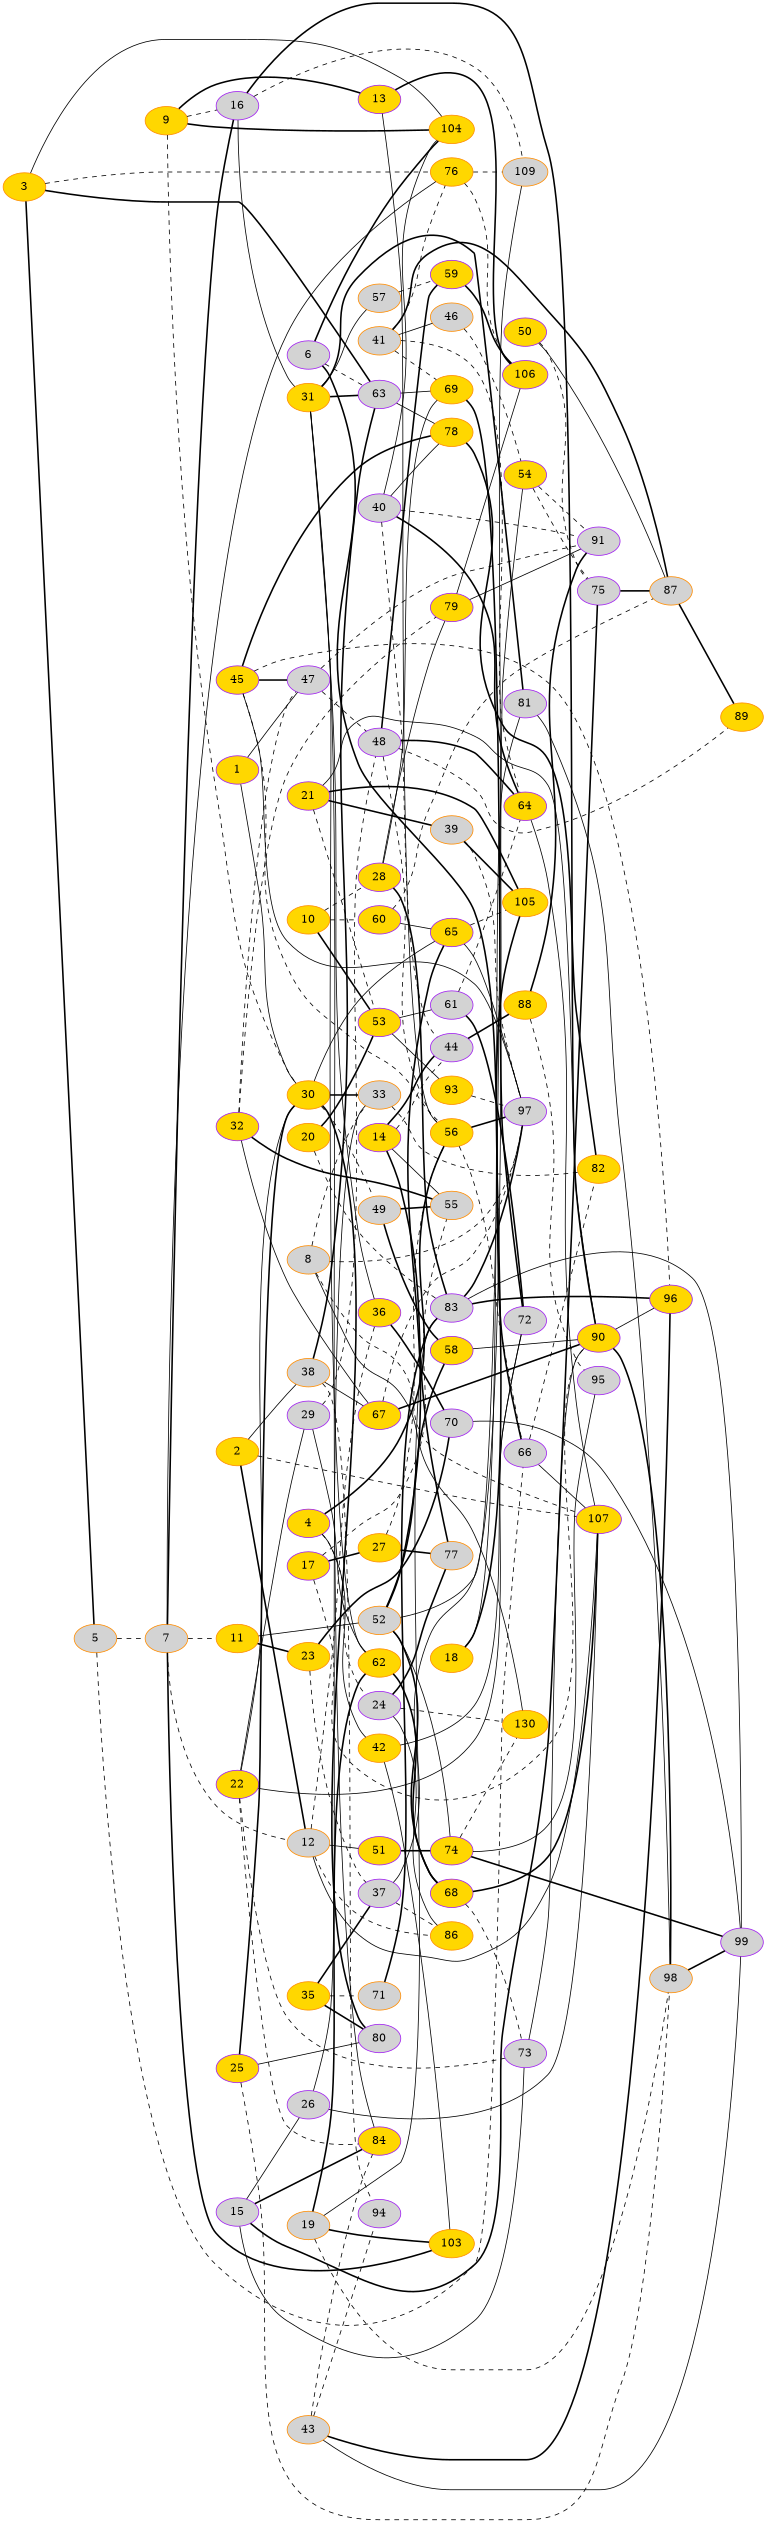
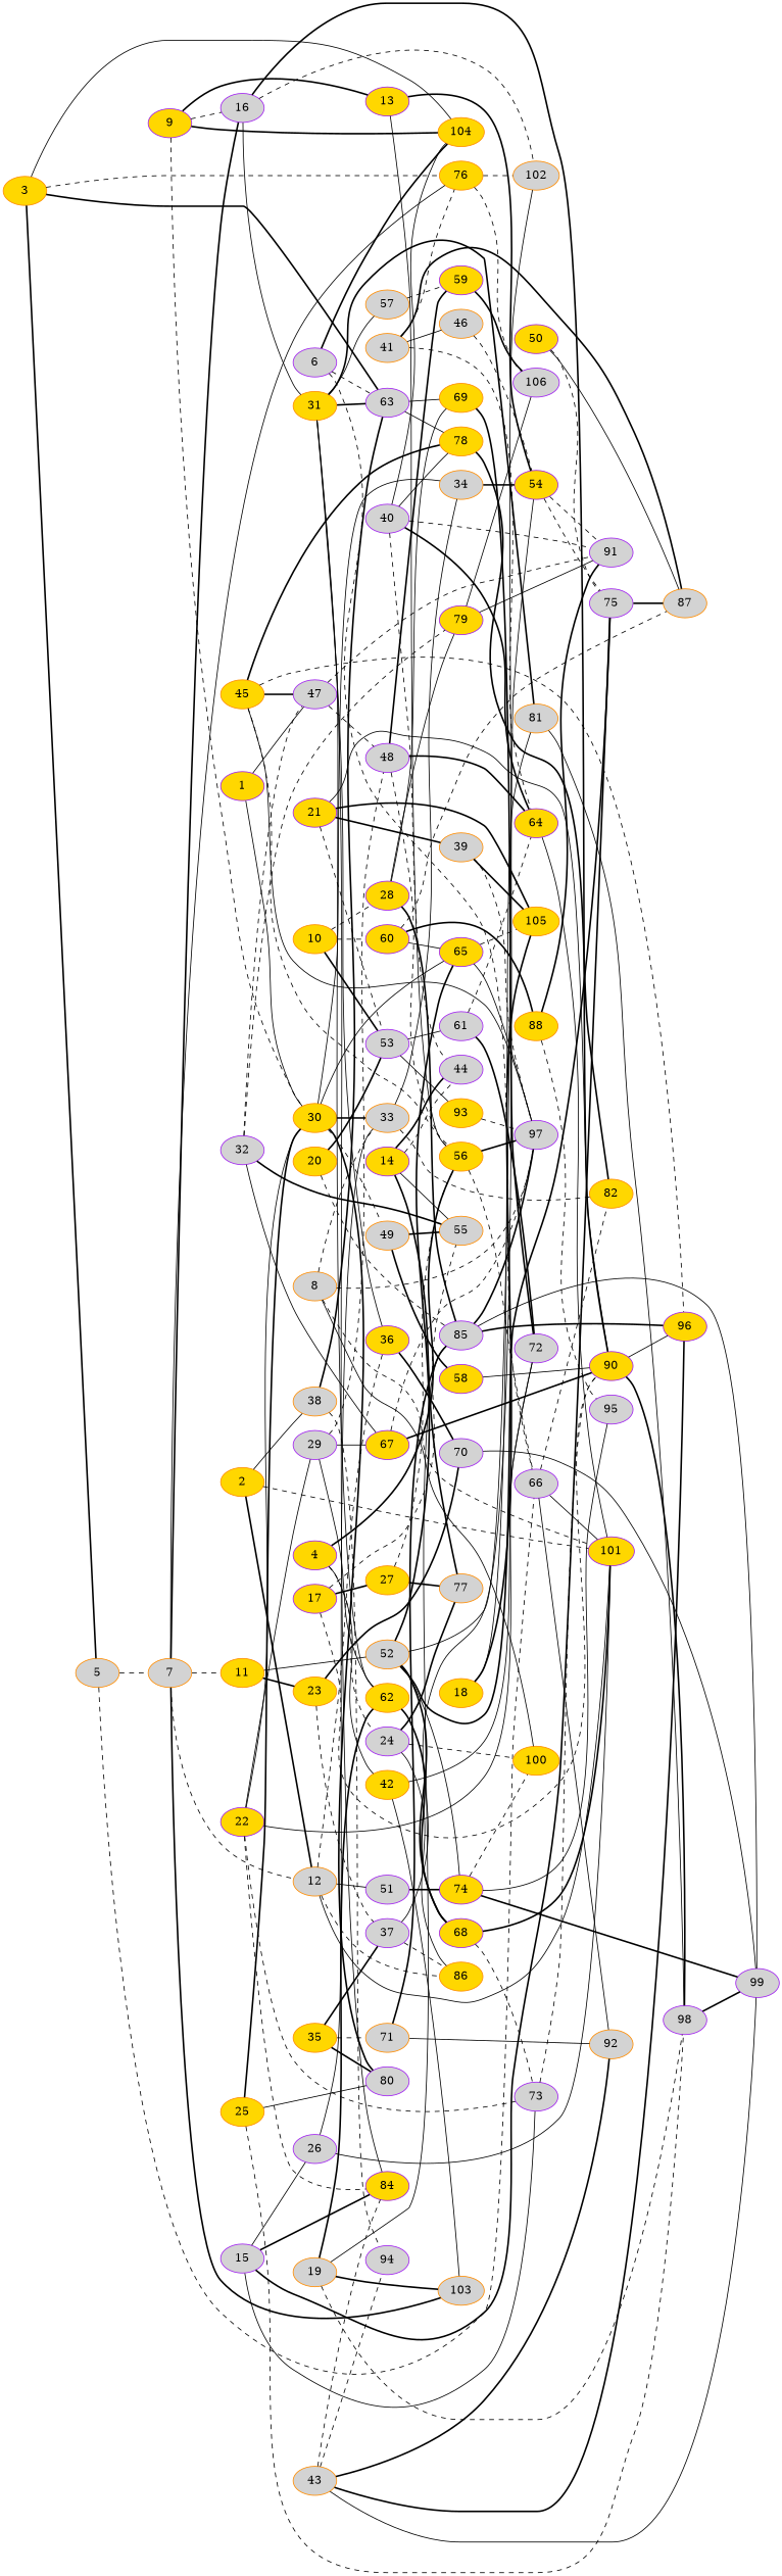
  graph {
    fontname="DejaVu Serif"
    rankdir=LR
    node [color=purple fillcolor=gold fontname="DejaVu Serif" style=filled]
    edge [fontname="DejaVu Serif" style=bold]
    30 [color=darkorange]
    1
    47 [fillcolor=lightgrey]
    33 [color=darkorange fillcolor=lightgrey]
    80 [fillcolor=lightgrey]
+   34 [color=darkorange fillcolor=lightgrey]
    49 [color=darkorange fillcolor=lightgrey]
    65
    48 [fillcolor=lightgrey]
    91 [fillcolor=lightgrey]
    2 [color=darkorange]
    12 [color=darkorange fillcolor=lightgrey]
    38 [color=darkorange fillcolor=lightgrey]
-   101 [label=107]
+   101
    36
-   51
+   51 [fillcolor=lightgrey]
    86 [color=darkorange]
    63 [fillcolor=lightgrey]
    67
    94 [fillcolor=lightgrey]
    3 [color=darkorange]
    5 [color=darkorange fillcolor=lightgrey]
    76 [color=darkorange]
    104 [color=darkorange]
    7 [color=darkorange fillcolor=lightgrey]
    66 [fillcolor=lightgrey]
    69 [color=darkorange]
    78 [color=darkorange]
-   106
-   102 [color=darkorange fillcolor=lightgrey label=109]
+   106 [fillcolor=lightgrey]
+   102 [color=darkorange fillcolor=lightgrey]
    24 [fillcolor=lightgrey]
    4
    42 [color=darkorange]
    56 [color=darkorange]
-   100 [color=darkorange label=130]
+   100 [color=darkorange]
    77 [color=darkorange fillcolor=lightgrey]
-   103 [color=darkorange]
+   103 [color=darkorange fillcolor=lightgrey]
    72 [fillcolor=lightgrey]
    97 [fillcolor=lightgrey]
    11 [color=darkorange]
    16 [fillcolor=lightgrey]
    82 [color=darkorange]
+   92 [color=darkorange fillcolor=lightgrey]
    6 [fillcolor=lightgrey]
    23 [color=darkorange]
    52 [color=darkorange fillcolor=lightgrey]
    31 [color=darkorange]
    90
    8 [color=darkorange fillcolor=lightgrey]
-   9 [color=darkorange]
+   9
    13
    10 [color=darkorange]
    28
-   53
+   53 [fillcolor=lightgrey]
    60
-   85 [fillcolor=lightgrey label=83]
+   85 [fillcolor=lightgrey]
    79
    61 [fillcolor=lightgrey]
    93 [color=darkorange]
    87 [color=darkorange fillcolor=lightgrey]
    37 [fillcolor=lightgrey]
    70 [fillcolor=lightgrey]
    75 [fillcolor=lightgrey]
    54
    74
    68
    44 [fillcolor=lightgrey]
    14
    55 [color=darkorange fillcolor=lightgrey]
    88 [color=darkorange]
    15 [fillcolor=lightgrey]
    26 [fillcolor=lightgrey]
    73 [fillcolor=lightgrey]
    84
-   81 [fillcolor=lightgrey]
+   81 [color=darkorange fillcolor=lightgrey]
    62 [color=darkorange]
    57 [color=darkorange fillcolor=lightgrey]
-   98 [color=darkorange fillcolor=lightgrey]
+   98 [fillcolor=lightgrey]
    96
    17
    27 [color=darkorange]
    18 [color=darkorange]
    105 [color=darkorange]
    19 [color=darkorange fillcolor=lightgrey]
    99 [fillcolor=lightgrey]
    20 [color=darkorange]
    21
    39 [color=darkorange fillcolor=lightgrey]
    22
    29 [fillcolor=lightgrey]
-   25
+   25 [color=darkorange]
    64
    59
-   89 [color=darkorange]
    58
-   32
+   32 [fillcolor=lightgrey]
    35 [color=darkorange]
    71 [color=darkorange fillcolor=lightgrey]
    40 [fillcolor=lightgrey]
    41 [color=darkorange fillcolor=lightgrey]
    46 [color=darkorange fillcolor=lightgrey]
    43 [color=darkorange fillcolor=lightgrey]
    95 [fillcolor=lightgrey]
-   45
+   45 [color=darkorange]
    50
    30 -- 33
    30 -- 80
+   30 -- 34 [style=solid]
    30 -- 49 [style=dashed]
    30 -- 65 [style=solid]
    1 -- 30 [style=solid]
    1 -- 47 [style=solid]
    47 -- 48 [style=dashed]
    47 -- 91 [style=dashed]
+   33 -- 34 [style=solid]
    33 -- 82 [style=dashed]
+   34 -- 54
    49 -- 55
    49 -- 58
    65 -- 97 [style=solid]
    65 -- 105 [style=dashed]
    48 -- 56 [style=dashed]
    48 -- 64
    48 -- 59
-   48 -- 89 [style=dashed]
    2 -- 12
    2 -- 38 [style=solid]
    2 -- 101 [style=dashed]
    12 -- 101 [style=solid]
    12 -- 36 [style=dashed]
    12 -- 51 [style=solid]
    12 -- 86 [style=dashed]
    38 -- 63
-   38 -- 67 [style=solid]
+   29 -- 67 [style=solid]
    38 -- 94 [style=dashed]
    36 -- 70
    51 -- 74
    63 -- 69 [style=solid]
    63 -- 78 [style=solid]
    67 -- 97 [style=dashed]
    67 -- 90
    3 -- 63
    3 -- 5
    3 -- 76 [style=dashed]
    3 -- 104 [style=solid]
    5 -- 7 [style=dashed]
    5 -- 66 [style=dashed]
    76 -- 106 [style=dashed]
    76 -- 102 [style=dashed]
    7 -- 12 [style=dashed]
    7 -- 76 [style=solid]
    7 -- 103
    7 -- 11 [style=dashed]
    7 -- 16
    66 -- 101 [style=solid]
    66 -- 82 [style=dashed]
+   66 -- 92 [style=solid]
    69 -- 72
    78 -- 82
    24 -- 86 [style=solid]
    24 -- 100 [style=dashed]
    24 -- 77
    4 -- 24 [style=dashed]
    4 -- 42 [style=solid]
    4 -- 56
    42 -- 103 [style=solid]
    42 -- 72 [style=solid]
    56 -- 66 [style=dashed]
    56 -- 97
    11 -- 23
    11 -- 52 [style=solid]
    16 -- 102 [style=dashed]
    16 -- 31 [style=solid]
    16 -- 90
    6 -- 63 [style=dashed]
    6 -- 104
-   6 -- 66
+   6 -- 66 [style=dashed]
    23 -- 37 [style=dashed]
    23 -- 70
    52 -- 65
-   52 -- 58
+   52 -- 75
    52 -- 54 [style=solid]
    52 -- 74 [style=solid]
    52 -- 68
    31 -- 36 [style=solid]
    31 -- 63
    31 -- 84 [style=solid]
    31 -- 81
    31 -- 62 [style=solid]
    31 -- 57 [style=solid]
    90 -- 98
    90 -- 96 [style=solid]
    8 -- 33 [style=dashed]
    8 -- 101 [style=dashed]
    8 -- 100 [style=solid]
    8 -- 97 [style=dashed]
    9 -- 30 [style=dashed]
    9 -- 104
    9 -- 16 [style=dashed]
    9 -- 13
-   13 -- 106
+   13 -- 54
    13 -- 56 [style=solid]
    10 -- 28 [style=dashed]
    10 -- 53
    10 -- 60 [style=dashed]
    28 -- 69 [style=solid]
    28 -- 85
    28 -- 79 [style=solid]
    53 -- 61 [style=solid]
    53 -- 93 [style=solid]
    60 -- 65 [style=solid]
    60 -- 87 [style=dashed]
    85 -- 97
    85 -- 96
    85 -- 99 [style=solid]
    79 -- 91 [style=solid]
    79 -- 106 [style=solid]
    61 -- 72
    61 -- 64 [style=dashed]
    93 -- 97 [style=dashed]
-   87 -- 89
    37 -- 86 [style=dashed]
    37 -- 102 [style=solid]
    70 -- 99 [style=solid]
    75 -- 87
    54 -- 91 [style=dashed]
    54 -- 75 [style=dashed]
    74 -- 100 [style=dashed]
    74 -- 99
    74 -- 95 [style=solid]
    68 -- 101
    68 -- 73 [style=dashed]
-   44 -- 88
+   60 -- 88
    14 -- 77
    14 -- 44 [style=dashed]
    14 -- 44
    14 -- 55 [style=solid]
    88 -- 91
    88 -- 95 [style=dashed]
    15 -- 75
    15 -- 26 [style=solid]
    15 -- 73 [style=solid]
    15 -- 84
    26 -- 33 [style=solid]
    26 -- 101 [style=solid]
-   73 -- 90 [style=solid]
+   73 -- 90 [style=dashed]
    81 -- 98 [style=solid]
    62 -- 68
    57 -- 59 [style=dashed]
    98 -- 99
    17 -- 90 [style=dashed]
    17 -- 55 [style=dashed]
    17 -- 27
    27 -- 56 [style=dashed]
    27 -- 77
    18 -- 81 [style=solid]
    18 -- 105
    19 -- 103
    19 -- 85 [style=solid]
    19 -- 62
    19 -- 98 [style=dashed]
    20 -- 53
    20 -- 85 [style=dashed]
    21 -- 90 [style=solid]
    21 -- 53 [style=dashed]
    21 -- 105
    21 -- 39
    39 -- 97 [style=dashed]
    39 -- 105
    22 -- 30 [style=solid]
    22 -- 72 [style=solid]
    22 -- 73 [style=dashed]
    22 -- 84 [style=dashed]
    22 -- 29 [style=solid]
    29 -- 48 [style=dashed]
    29 -- 62 [style=solid]
    25 -- 30
    25 -- 80 [style=solid]
    25 -- 98 [style=dashed]
    64 -- 101 [style=solid]
    59 -- 106
    58 -- 90 [style=solid]
    32 -- 47 [style=dashed]
    32 -- 67 [style=solid]
    32 -- 79 [style=dashed]
    32 -- 55
    35 -- 80
    35 -- 37
    35 -- 71 [style=dashed]
+   71 -- 92 [style=solid]
    71 -- 85
    40 -- 91 [style=dashed]
    40 -- 104 [style=solid]
    40 -- 78 [style=solid]
    40 -- 44 [style=dashed]
    40 -- 64
    41 -- 76 [style=dashed]
-   41 -- 69 [style=dashed]
    41 -- 87
    41 -- 64 [style=dashed]
    41 -- 46 [style=solid]
    46 -- 54 [style=dashed]
    43 -- 94 [style=dashed]
+   43 -- 92
    43 -- 84 [style=dashed]
    43 -- 96
    43 -- 99 [style=solid]
    45 -- 47
    45 -- 78
    45 -- 56 [style=dashed]
    45 -- 97 [style=solid]
    45 -- 96 [style=dashed]
    50 -- 87 [style=solid]
    50 -- 75 [style=dashed]
  }
